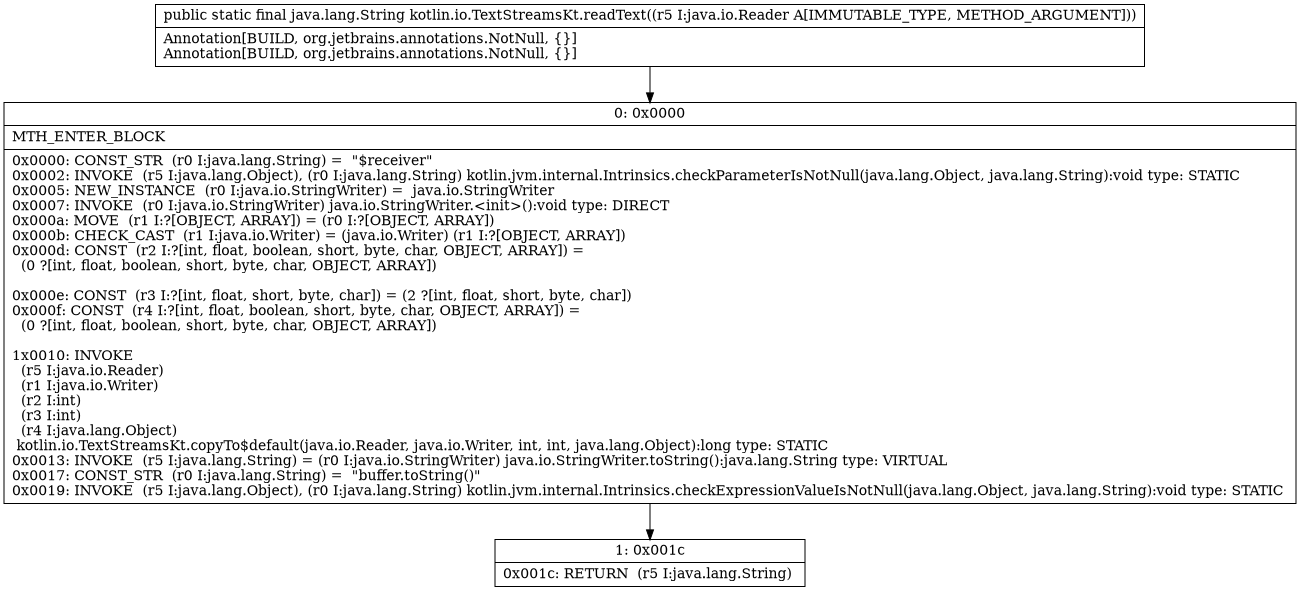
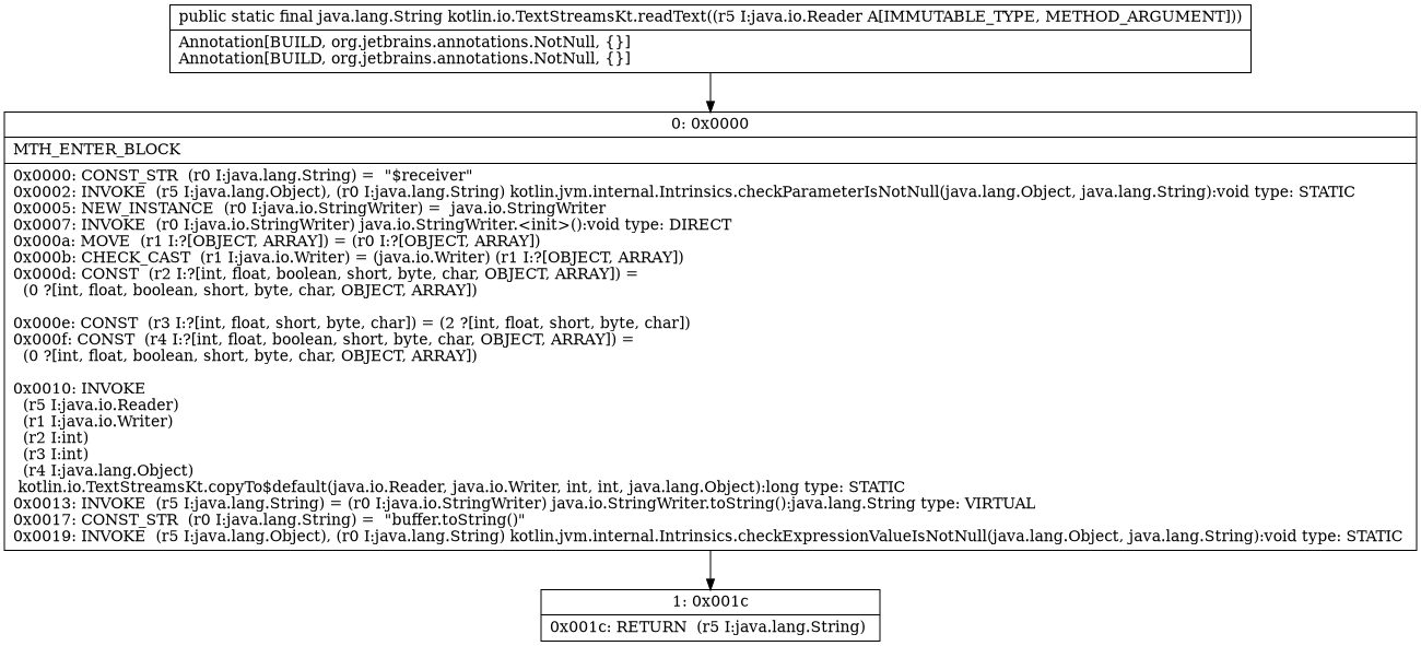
  digraph {
    node [shape=record]
-   n1 [label="{0\:\ 0x0000|MTH_ENTER_BLOCK\l|0x0000: CONST_STR  (r0 I:java.lang.String) =  \"$receiver\" \l0x0002: INVOKE  (r5 I:java.lang.Object), (r0 I:java.lang.String) kotlin.jvm.internal.Intrinsics.checkParameterIsNotNull(java.lang.Object, java.lang.String):void type: STATIC \l0x0005: NEW_INSTANCE  (r0 I:java.io.StringWriter) =  java.io.StringWriter \l0x0007: INVOKE  (r0 I:java.io.StringWriter) java.io.StringWriter.\<init\>():void type: DIRECT \l0x000a: MOVE  (r1 I:?[OBJECT, ARRAY]) = (r0 I:?[OBJECT, ARRAY]) \l0x000b: CHECK_CAST  (r1 I:java.io.Writer) = (java.io.Writer) (r1 I:?[OBJECT, ARRAY]) \l0x000d: CONST  (r2 I:?[int, float, boolean, short, byte, char, OBJECT, ARRAY]) = \l  (0 ?[int, float, boolean, short, byte, char, OBJECT, ARRAY])\l \l0x000e: CONST  (r3 I:?[int, float, short, byte, char]) = (2 ?[int, float, short, byte, char]) \l0x000f: CONST  (r4 I:?[int, float, boolean, short, byte, char, OBJECT, ARRAY]) = \l  (0 ?[int, float, boolean, short, byte, char, OBJECT, ARRAY])\l \l1x0010: INVOKE  \l  (r5 I:java.io.Reader)\l  (r1 I:java.io.Writer)\l  (r2 I:int)\l  (r3 I:int)\l  (r4 I:java.lang.Object)\l kotlin.io.TextStreamsKt.copyTo$default(java.io.Reader, java.io.Writer, int, int, java.lang.Object):long type: STATIC \l0x0013: INVOKE  (r5 I:java.lang.String) = (r0 I:java.io.StringWriter) java.io.StringWriter.toString():java.lang.String type: VIRTUAL \l0x0017: CONST_STR  (r0 I:java.lang.String) =  \"buffer.toString()\" \l0x0019: INVOKE  (r5 I:java.lang.Object), (r0 I:java.lang.String) kotlin.jvm.internal.Intrinsics.checkExpressionValueIsNotNull(java.lang.Object, java.lang.String):void type: STATIC \l}"]
+   n1 [label="{0\:\ 0x0000|MTH_ENTER_BLOCK\l|0x0000: CONST_STR  (r0 I:java.lang.String) =  \"$receiver\" \l0x0002: INVOKE  (r5 I:java.lang.Object), (r0 I:java.lang.String) kotlin.jvm.internal.Intrinsics.checkParameterIsNotNull(java.lang.Object, java.lang.String):void type: STATIC \l0x0005: NEW_INSTANCE  (r0 I:java.io.StringWriter) =  java.io.StringWriter \l0x0007: INVOKE  (r0 I:java.io.StringWriter) java.io.StringWriter.\<init\>():void type: DIRECT \l0x000a: MOVE  (r1 I:?[OBJECT, ARRAY]) = (r0 I:?[OBJECT, ARRAY]) \l0x000b: CHECK_CAST  (r1 I:java.io.Writer) = (java.io.Writer) (r1 I:?[OBJECT, ARRAY]) \l0x000d: CONST  (r2 I:?[int, float, boolean, short, byte, char, OBJECT, ARRAY]) = \l  (0 ?[int, float, boolean, short, byte, char, OBJECT, ARRAY])\l \l0x000e: CONST  (r3 I:?[int, float, short, byte, char]) = (2 ?[int, float, short, byte, char]) \l0x000f: CONST  (r4 I:?[int, float, boolean, short, byte, char, OBJECT, ARRAY]) = \l  (0 ?[int, float, boolean, short, byte, char, OBJECT, ARRAY])\l \l0x0010: INVOKE  \l  (r5 I:java.io.Reader)\l  (r1 I:java.io.Writer)\l  (r2 I:int)\l  (r3 I:int)\l  (r4 I:java.lang.Object)\l kotlin.io.TextStreamsKt.copyTo$default(java.io.Reader, java.io.Writer, int, int, java.lang.Object):long type: STATIC \l0x0013: INVOKE  (r5 I:java.lang.String) = (r0 I:java.io.StringWriter) java.io.StringWriter.toString():java.lang.String type: VIRTUAL \l0x0017: CONST_STR  (r0 I:java.lang.String) =  \"buffer.toString()\" \l0x0019: INVOKE  (r5 I:java.lang.Object), (r0 I:java.lang.String) kotlin.jvm.internal.Intrinsics.checkExpressionValueIsNotNull(java.lang.Object, java.lang.String):void type: STATIC \l}"]
    n2 [label="{1\:\ 0x001c|0x001c: RETURN  (r5 I:java.lang.String) \l}"]
    n3 [label="{public static final java.lang.String kotlin.io.TextStreamsKt.readText((r5 I:java.io.Reader A[IMMUTABLE_TYPE, METHOD_ARGUMENT]))  | Annotation[BUILD, org.jetbrains.annotations.NotNull, \{\}]\lAnnotation[BUILD, org.jetbrains.annotations.NotNull, \{\}]\l}"]
    n1 -> n2
    n3 -> n1
  }
